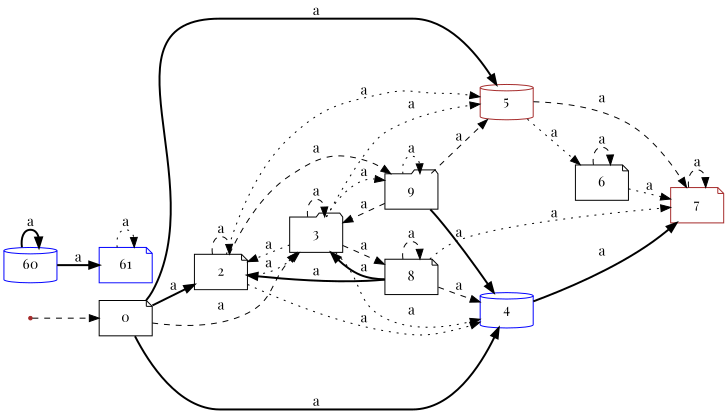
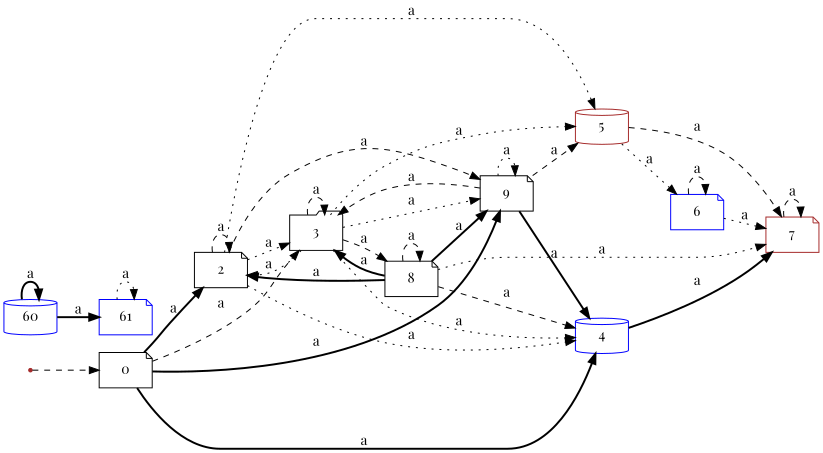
  digraph {
    fontname="Playfair Display"
    rankdir=LR
    node [color=black fontname="Playfair Display" shape=note]
    edge [fontname="Playfair Display" style=dashed]
    dummy0 [color=brown shape=point]
    0
    2
    3 [shape=folder]
    4 [color=blue shape=cylinder]
    5 [color=brown shape=cylinder]
-   9 [shape=folder]
+   9
    8
    7 [color=brown]
-   6
+   6 [color=blue]
    n11 [color=blue label=60 shape=cylinder]
    n12 [color=blue label=61]
    dummy0 -> 0
    0 -> 2 [label=a style=bold]
    0 -> 3 [label=a]
    0 -> 4 [label=a style=bold]
-   0 -> 5 [label=a style=bold]
+   0 -> 9 [label=a style=bold]
    2 -> 2 [label=a]
    2 -> 3 [label=a style=dotted]
    2 -> 4 [label=a style=dotted]
    2 -> 5 [label=a style=dotted]
    2 -> 9 [label=a]
    3 -> 2 [label=a style=dotted]
    3 -> 3 [label=a]
    3 -> 4 [label=a style=dotted]
    3 -> 5 [label=a style=dotted]
    3 -> 9 [label=a style=dotted]
    3 -> 8 [label=a]
    4 -> 7 [label=a style=bold]
    5 -> 7 [label=a]
    5 -> 6 [label=a style=dotted]
    9 -> 3 [label=a]
    9 -> 4 [label=a style=bold]
    9 -> 5 [label=a]
    9 -> 9 [label=a style=dotted]
    8 -> 2 [label=a style=bold]
    8 -> 3 [label=a style=bold]
    8 -> 4 [label=a]
+   8 -> 9 [label=a style=bold]
    8 -> 8 [label=a]
    8 -> 7 [label=a style=dotted]
    7 -> 7 [label=a]
    6 -> 7 [label=a style=dotted]
    6 -> 6 [label=a]
    n11 -> n11 [label=a style=bold]
    n11 -> n12 [label=a style=bold]
    n12 -> n12 [label=a style=dotted]
  }
